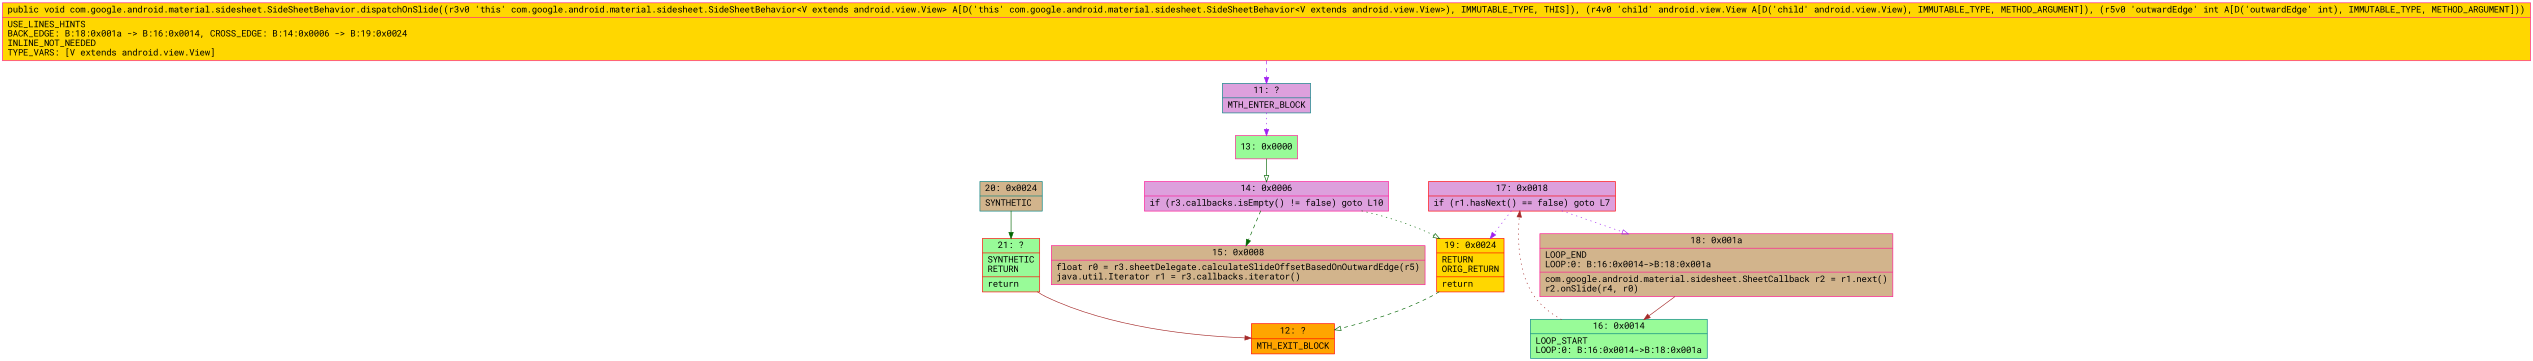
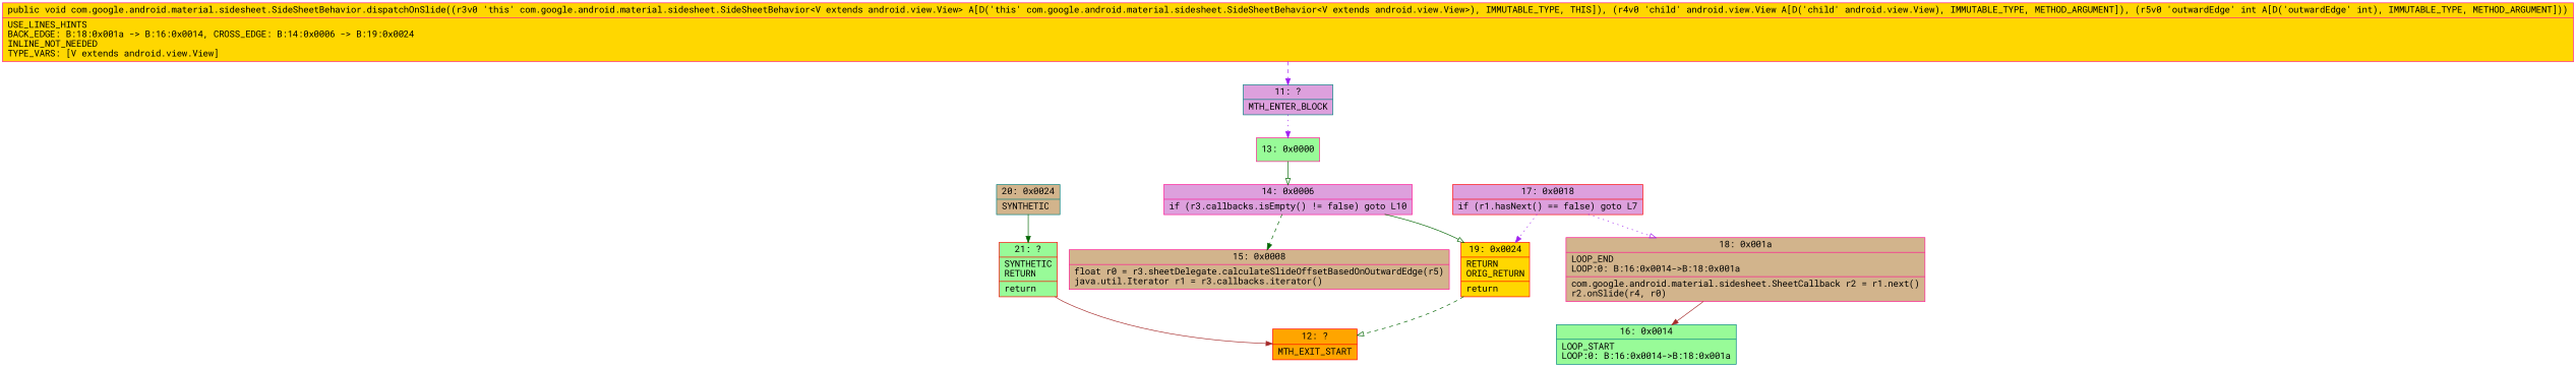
  digraph {
    fontname="Roboto Mono"
    node [color=deeppink fillcolor=plum fontname="Roboto Mono" shape=record style=filled]
    edge [arrowhead=normal color=darkgreen fontname="Roboto Mono" style=dotted]
    n1 [color=teal label="{11\:\ ?|MTH_ENTER_BLOCK\l}"]
    n2 [fillcolor=palegreen label="{13\:\ 0x0000}"]
    n3 [label="{14\:\ 0x0006|if (r3.callbacks.isEmpty() != false) goto L10\l}"]
    n4 [fillcolor=tan label="{15\:\ 0x0008|float r0 = r3.sheetDelegate.calculateSlideOffsetBasedOnOutwardEdge(r5)\ljava.util.Iterator r1 = r3.callbacks.iterator()\l}"]
    n5 [color=red fillcolor=gold label="{19\:\ 0x0024|RETURN\lORIG_RETURN\l|return\l}"]
-   n6 [color=red fillcolor=orange label="{12\:\ ?|MTH_EXIT_BLOCK\l}"]
+   n6 [color=red fillcolor=orange label="{12\:\ ?|MTH_EXIT_START\l}"]
    n7 [color=teal fillcolor=palegreen label="{16\:\ 0x0014|LOOP_START\lLOOP:0: B:16:0x0014\-\>B:18:0x001a\l}"]
    n8 [color=red label="{17\:\ 0x0018|if (r1.hasNext() == false) goto L7\l}"]
    n9 [fillcolor=tan label="{18\:\ 0x001a|LOOP_END\lLOOP:0: B:16:0x0014\-\>B:18:0x001a\l|com.google.android.material.sidesheet.SheetCallback r2 = r1.next()\lr2.onSlide(r4, r0)\l}"]
    n10 [color=teal fillcolor=tan label="{20\:\ 0x0024|SYNTHETIC\l}"]
    n11 [color=red fillcolor=palegreen label="{21\:\ ?|SYNTHETIC\lRETURN\l|return\l}"]
    n12 [fillcolor=gold label="{public void com.google.android.material.sidesheet.SideSheetBehavior.dispatchOnSlide((r3v0 'this' com.google.android.material.sidesheet.SideSheetBehavior\<V extends android.view.View\> A[D('this' com.google.android.material.sidesheet.SideSheetBehavior\<V extends android.view.View\>), IMMUTABLE_TYPE, THIS]), (r4v0 'child' android.view.View A[D('child' android.view.View), IMMUTABLE_TYPE, METHOD_ARGUMENT]), (r5v0 'outwardEdge' int A[D('outwardEdge' int), IMMUTABLE_TYPE, METHOD_ARGUMENT]))  | USE_LINES_HINTS\lBACK_EDGE: B:18:0x001a \-\> B:16:0x0014, CROSS_EDGE: B:14:0x0006 \-\> B:19:0x0024\lINLINE_NOT_NEEDED\lTYPE_VARS: [V extends android.view.View]\l}"]
    n1 -> n2 [color=purple]
    n2 -> n3 [arrowhead=onormal style=solid]
    n3 -> n4 [style=dashed]
-   n3 -> n5 [arrowhead=onormal]
+   n3 -> n5 [arrowhead=onormal style=solid]
    n5 -> n6 [arrowhead=onormal style=dashed]
-   n7 -> n8 [color=brown]
    n8 -> n5 [color=purple]
    n8 -> n9 [arrowhead=onormal color=purple]
    n9 -> n7 [color=brown style=solid]
    n10 -> n11 [style=solid]
    n11 -> n6 [color=brown style=solid]
    n12 -> n1 [color=purple style=dashed]
  }
